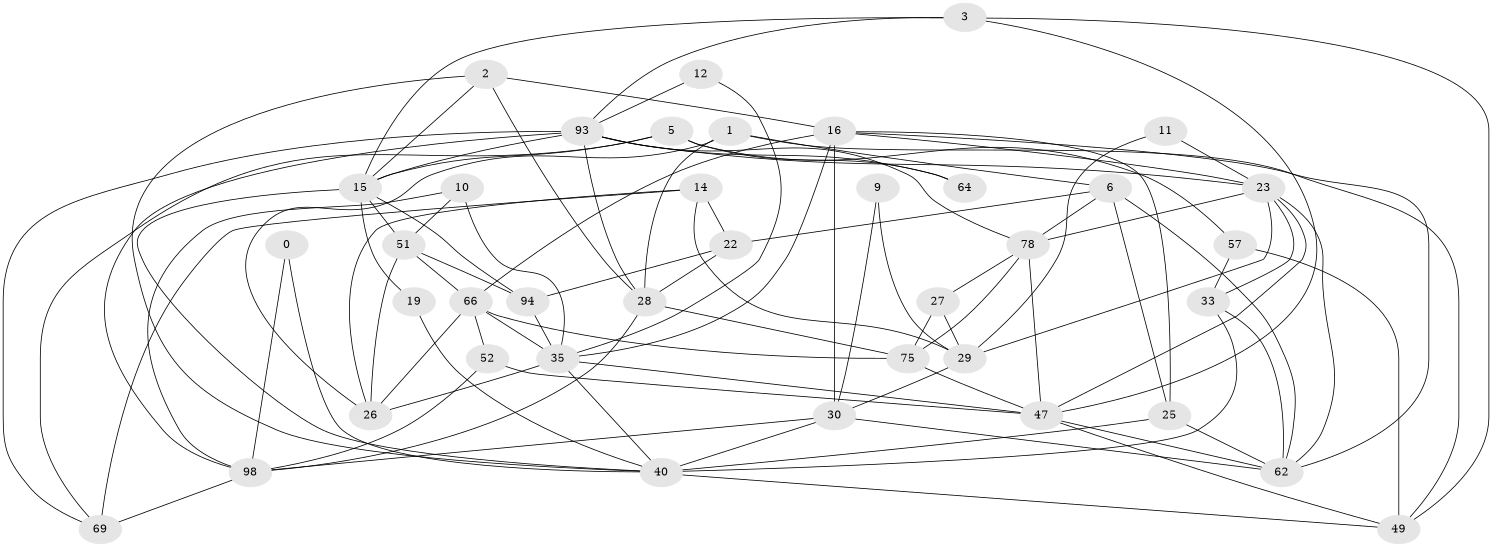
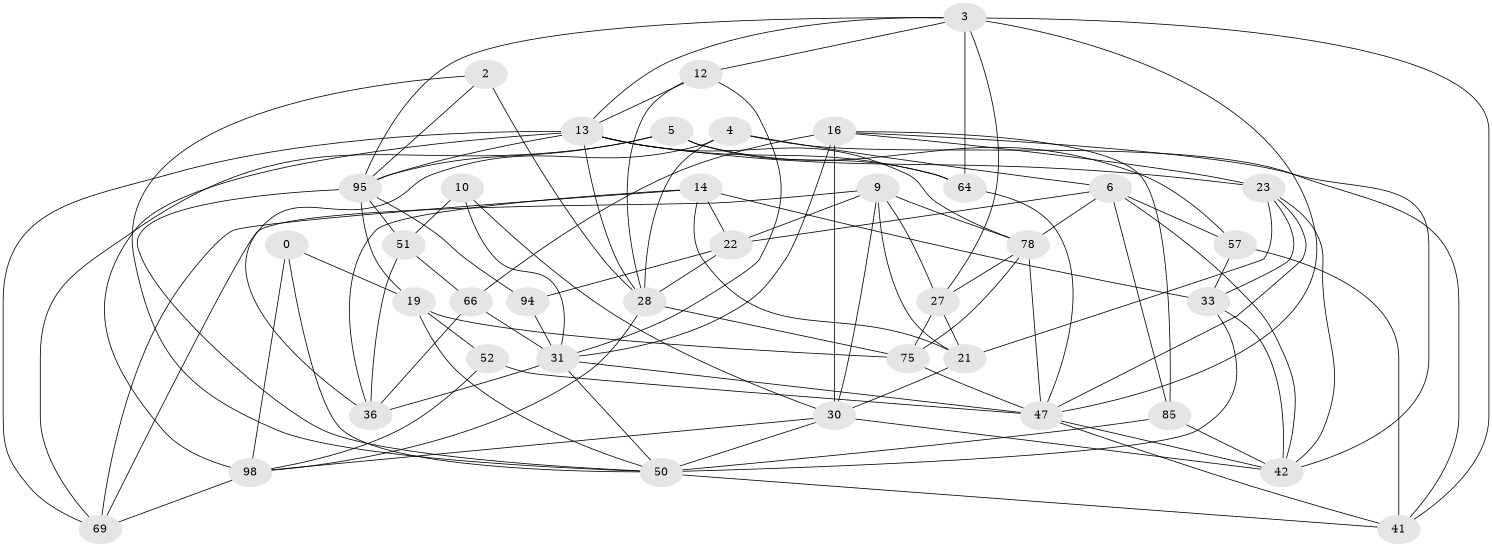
  graph {
    node [color=gray90 style=filled]
    edge [weight=1.0]
    3
-   15
+   15 [label=95]
    12
-   13 [label=93]
+   13
    27
    n6 [label=64]
    n7 [label=47]
-   41 [label=49]
+   41
    14
-   36 [label=26]
+   36
    n11 [label=69]
    22
-   29
+   29 [label=21]
    33
    2
    16
    28
-   40
+   40 [label=50]
    n19 [label=51]
    19
    n21 [label=94]
-   25
-   42 [label=62]
+   25 [label=85]
+   42
    30
-   31 [label=35]
+   31
    23
    n27 [label=66]
    n28 [label=98]
    n29 [label=75]
    n30 [label=78]
-   4 [label=1]
+   4
    6
    n33 [label=57]
    5
    n35 [label=0]
    9
    10
-   11
    n39 [label=52]
    3 -- 15
+   3 -- 12
    3 -- 13
+   3 -- 27
+   3 -- n6
    3 -- n7
    3 -- 41
    15 -- 40
    15 -- n19
    15 -- 19
    15 -- n21
    12 -- 13
+   12 -- 28
    12 -- 31
    13 -- 15
    13 -- n6
    13 -- n11
    13 -- 28 [weight=2.0]
    13 -- 23
    13 -- n28
    13 -- n30
    27 -- 29
    27 -- n29
+   n6 -- n7
    n7 -- 41
    n7 -- 42
    14 -- 36 [weight=2.0]
    14 -- n11
    14 -- 22
    14 -- 29
+   14 -- 33
    22 -- 28
    22 -- n21
    29 -- 30
    33 -- 40
    33 -- 42
    2 -- 15
-   2 -- 16
    2 -- 28
    2 -- 40
    16 -- 25
    16 -- 42
    16 -- 30
    16 -- 31
    16 -- 23
    16 -- n27
    28 -- n28
    28 -- n29
    40 -- 41
    n19 -- 36
-   n19 -- n21
    n19 -- n27
    19 -- 40
-   n27 -- n29
+   19 -- n29
    n21 -- 31
    25 -- 40
    25 -- 42
    30 -- 40
    30 -- 42
    30 -- n28
    31 -- n7
    31 -- 36
    31 -- 40
    23 -- n7
    23 -- 29
    23 -- 33
    23 -- 42
    n27 -- 36 [weight=2.0]
    n27 -- 31
-   n27 -- n39
+   19 -- n39
    n28 -- n11
    n29 -- n7 [weight=2.0]
    n30 -- 27
    n30 -- n7 [weight=2.0]
    n30 -- n29
    4 -- 41
    4 -- 36
    4 -- 28
    4 -- 6
    6 -- 22
    6 -- 25
    6 -- 42
    6 -- n30
+   6 -- n33
    n33 -- 41
    n33 -- 33 [weight=2.0]
    5 -- 15
    5 -- n6
    5 -- n11
    5 -- n33
    n35 -- 40
+   n35 -- 19
    n35 -- n28
+   9 -- 27
+   9 -- n11
+   9 -- 22
    9 -- 29
    9 -- 30
-   23 -- n30
+   9 -- n30
    10 -- n19
-   10 -- n28
+   10 -- 30
    10 -- 31
-   11 -- 29
-   11 -- 23
    n39 -- n7
    n39 -- n28
  }
